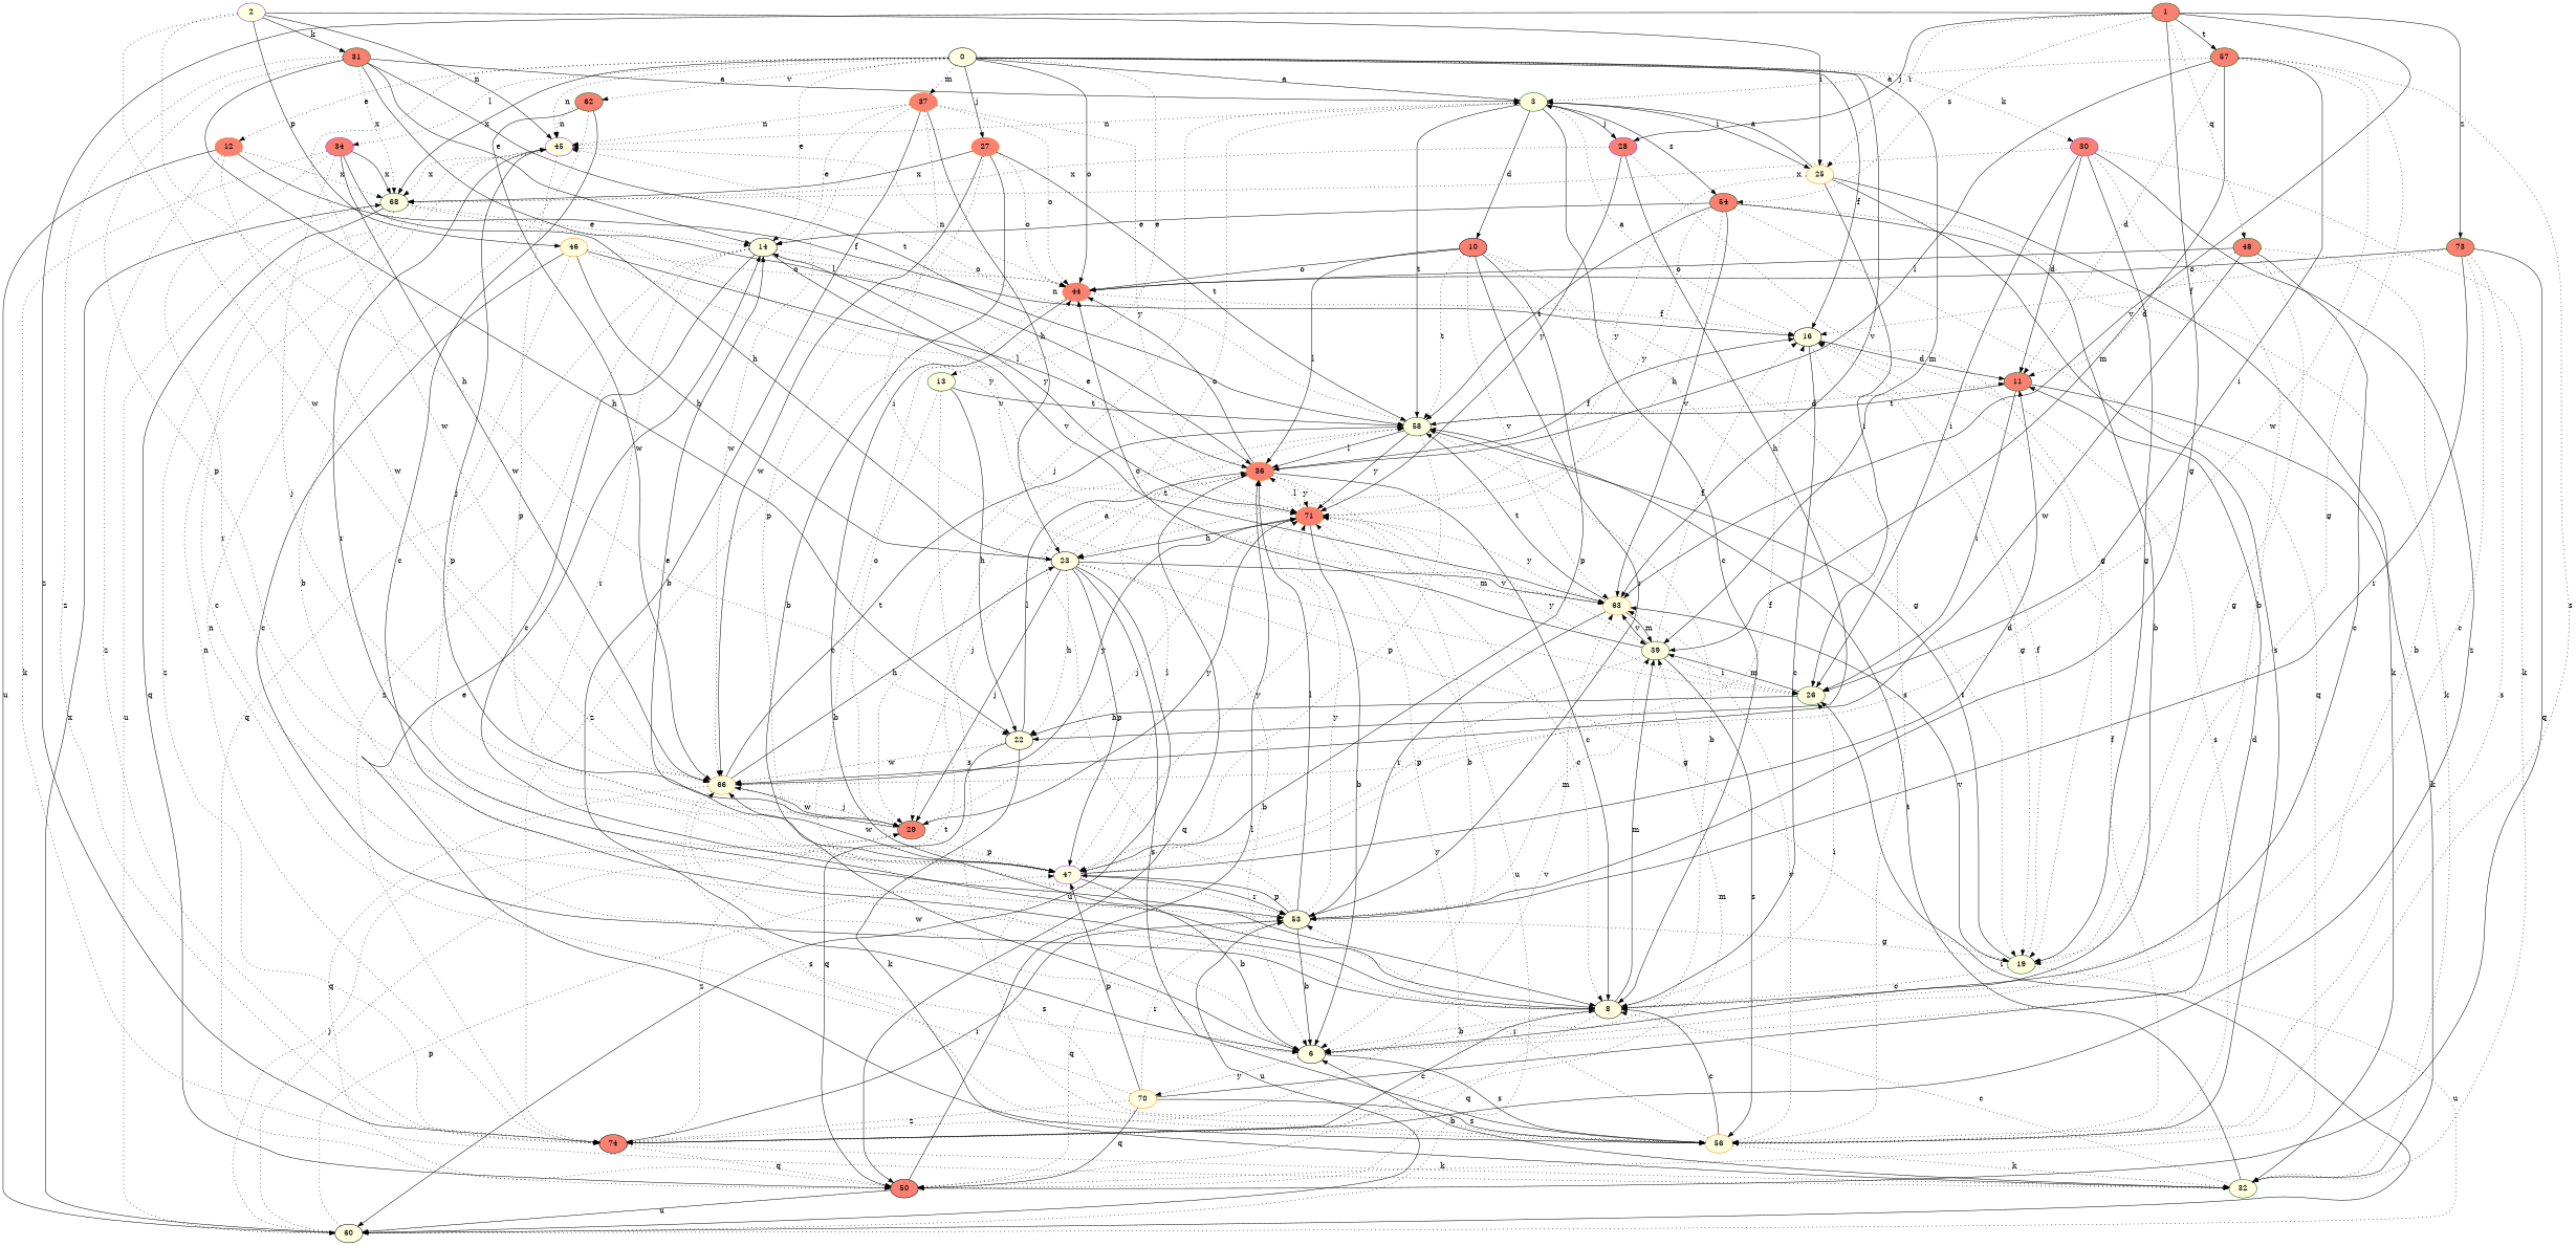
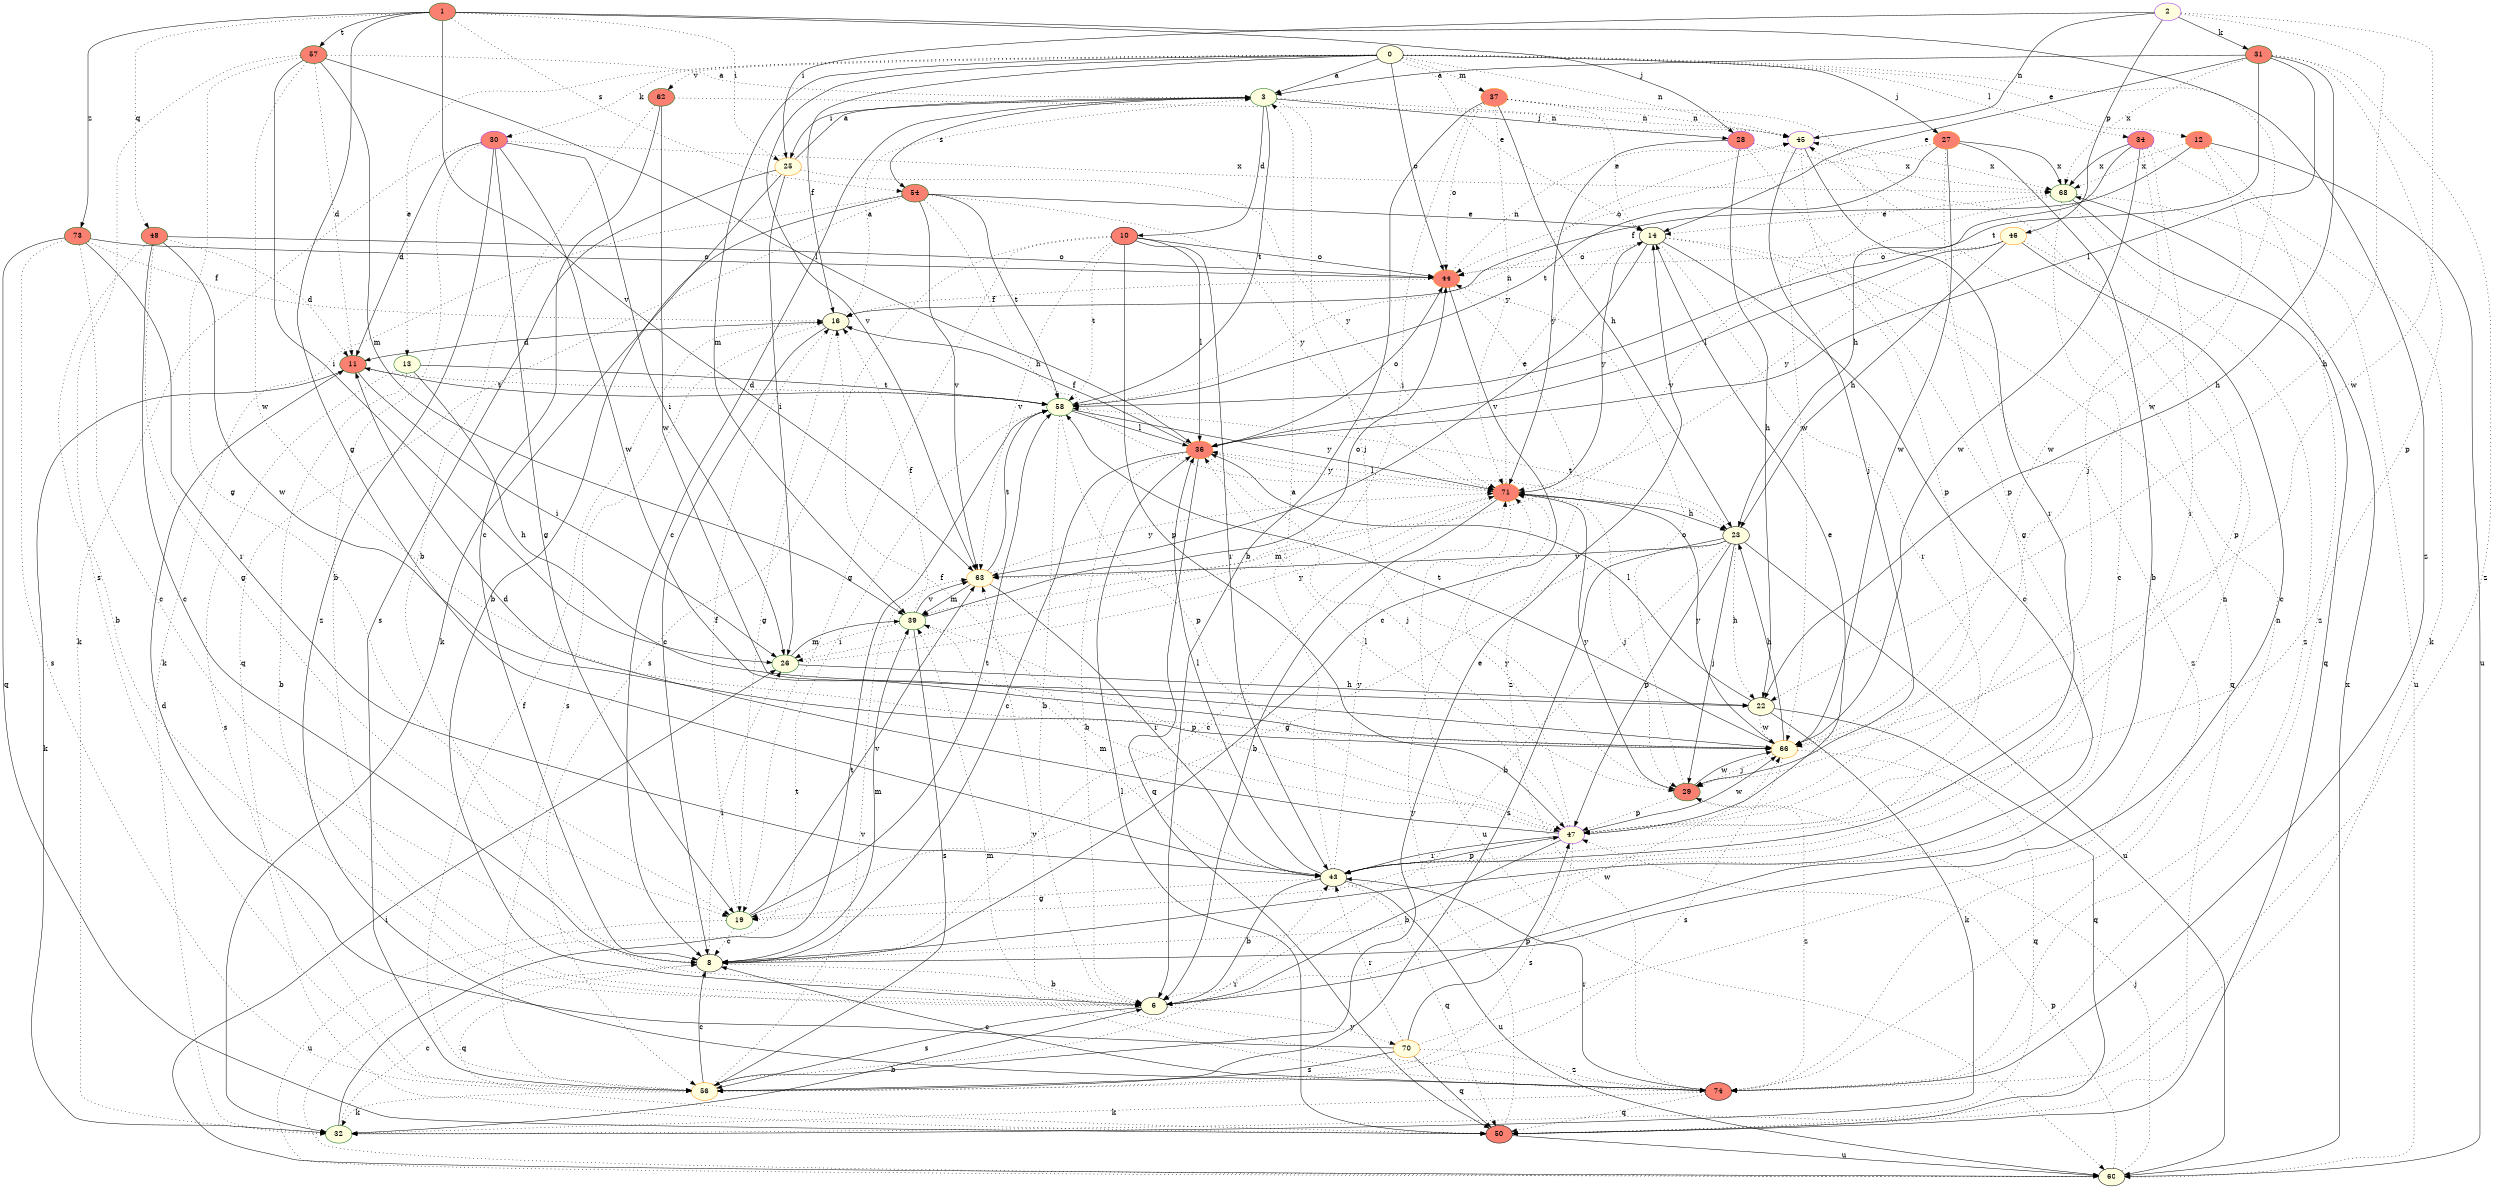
  strict digraph {
    node [color=darkgreen fillcolor=lightyellow style=filled]
    edge [style=dotted]
    0 [color=black]
    3
    12 [color=darkorange fillcolor=salmon]
    13
    14 [color=black]
    16 [color=black]
    27 [color=darkorange fillcolor=salmon]
    30 [color=purple fillcolor=salmon]
    34 [color=purple fillcolor=salmon]
    37 [color=darkorange fillcolor=salmon]
    39
    n12 [color=purple label=45]
    44 [color=darkorange fillcolor=salmon]
    62 [fillcolor=salmon]
    63 [color=darkorange]
    66 [color=darkorange]
    68
    25 [color=darkorange]
    28 [color=purple fillcolor=salmon]
    54 [fillcolor=salmon]
    8 [color=black]
    10 [color=black fillcolor=salmon]
    29 [fillcolor=salmon]
    58
    74 [color=black fillcolor=salmon]
    60 [color=black]
    22 [color=black]
    6 [color=black]
    56 [color=darkorange]
    50 [color=black fillcolor=salmon]
-   53 [color=black]
+   53 [color=black label=43]
    71 [color=darkorange fillcolor=salmon]
    19
    11 [fillcolor=salmon]
    47 [color=purple]
    26
    32
    23 [color=black]
    1 [fillcolor=salmon]
    48 [fillcolor=salmon]
    57 [fillcolor=salmon]
    73 [fillcolor=salmon]
    36 [color=darkorange fillcolor=salmon]
    2 [color=purple]
    31 [fillcolor=salmon]
    46 [color=darkorange]
    70 [color=darkorange]
    0 -> 3 [label=a style=solid]
    0 -> 12 [label=e]
    0 -> 13 [label=e]
    0 -> 14 [label=e]
    0 -> 16 [label=f style=solid]
    0 -> 27 [label=j style=solid]
    0 -> 30 [label=k]
    0 -> 34 [label=l]
    0 -> 37 [label=m]
    0 -> 39 [label=m style=solid]
    0 -> n12 [label=n]
    0 -> 44 [label=o style=solid]
    0 -> 62 [label=v]
    0 -> 63 [label=v style=solid]
    0 -> 66 [label=w]
-   0 -> 68 [label=x style=solid]
    3 -> n12 [label=n]
    3 -> 25 [label=i style=solid]
    3 -> 28 [label=j style=solid]
    3 -> 54 [label=s style=solid]
    3 -> 8 [label=c style=solid]
    3 -> 10 [label=d style=solid]
    3 -> 29 [label=j]
    3 -> 58 [label=t style=solid]
    12 -> 16 [label=f style=solid]
    12 -> 66 [label=w]
    12 -> 68 [label=x]
    12 -> 74 [label=z]
    12 -> 60 [label=u style=solid]
    13 -> 58 [label=t style=solid]
    13 -> 22 [label=h style=solid]
    13 -> 6 [label=b]
    13 -> 56 [label=s]
    14 -> 44 [label=o]
    14 -> 63 [label=v style=solid]
    14 -> 8 [label=c style=solid]
    14 -> 74 [label=z]
    14 -> 50 [label=q]
    14 -> 53 [label=r]
    14 -> 71 [label=y style=solid]
    16 -> 3 [label=a]
    16 -> 8 [label=c style=solid]
    16 -> 56 [label=s]
    16 -> 19 [label=g]
    16 -> 11 [label=d style=solid]
    27 -> 44 [label=o]
    27 -> 66 [label=w style=solid]
    27 -> 68 [label=x style=solid]
    27 -> 58 [label=t style=solid]
    27 -> 6 [label=b style=solid]
    27 -> 47 [label=p]
+   30 -> 66 [label=w style=solid]
    30 -> 68 [label=x]
    30 -> 74 [label=z style=solid]
    30 -> 6 [label=b]
    30 -> 19 [label=g style=solid]
    30 -> 11 [label=d style=solid]
    30 -> 26 [label=i style=solid]
    30 -> 32 [label=k]
    34 -> 66 [label=w style=solid]
    34 -> 68 [label=x style=solid]
    34 -> 29 [label=j]
    34 -> 53 [label=r]
    34 -> 32 [label=k]
    34 -> 23 [label=h style=solid]
    37 -> 14 [label=e]
    37 -> n12 [label=n]
    37 -> 44 [label=o]
    37 -> 66 [label=w]
    37 -> 6 [label=b style=solid]
    37 -> 71 [label=y]
    37 -> 26 [label=i]
    37 -> 23 [label=h style=solid]
    39 -> 16 [label=f]
    39 -> 44 [label=o style=solid]
    39 -> 63 [label=v style=solid]
    39 -> 56 [label=s style=solid]
    39 -> 47 [label=p]
    39 -> 26 [label=i]
    n12 -> 68 [label=x]
    n12 -> 29 [label=j style=solid]
    n12 -> 53 [label=r style=solid]
    n12 -> 47 [label=p]
    44 -> 16 [label=f]
    44 -> n12 [label=n]
    44 -> 8 [label=c style=solid]
    44 -> 74 [label=z]
    62 -> n12 [label=n]
    62 -> 66 [label=w style=solid]
    62 -> 8 [label=c style=solid]
    62 -> 6 [label=b]
    63 -> 39 [label=m style=solid]
    63 -> 58 [label=t style=solid]
    63 -> 53 [label=r style=solid]
    63 -> 71 [label=y]
    66 -> 29 [label=j]
    66 -> 58 [label=t style=solid]
    66 -> 56 [label=s]
    66 -> 50 [label=q]
    66 -> 71 [label=y style=solid]
    66 -> 23 [label=h style=solid]
    68 -> 14 [label=e]
    68 -> 63 [label=v]
    68 -> 8 [label=c]
    68 -> 74 [label=z]
    68 -> 60 [label=u]
    68 -> 50 [label=q style=solid]
    25 -> 3 [label=a style=solid]
    25 -> 56 [label=s style=solid]
    25 -> 71 [label=y]
    25 -> 26 [label=i style=solid]
    25 -> 32 [label=k style=solid]
    28 -> 68 [label=x]
    28 -> 22 [label=h style=solid]
    28 -> 71 [label=y style=solid]
    28 -> 19 [label=g]
    54 -> 14 [label=e style=solid]
    54 -> 63 [label=v style=solid]
    54 -> 58 [label=t style=solid]
    54 -> 6 [label=b style=solid]
    54 -> 50 [label=q]
    54 -> 71 [label=y]
    54 -> 32 [label=k]
    54 -> 23 [label=h]
    8 -> 39 [label=m style=solid]
    8 -> 6 [label=b]
    8 -> 50 [label=q]
    8 -> 26 [label=i]
    10 -> 44 [label=o style=solid]
    10 -> 63 [label=v]
    10 -> 58 [label=t]
    10 -> 56 [label=s]
    10 -> 53 [label=r style=solid]
    10 -> 19 [label=g]
    10 -> 47 [label=p style=solid]
    10 -> 36 [label=l style=solid]
    29 -> 44 [label=o]
    29 -> 66 [label=w style=solid]
    29 -> 74 [label=z]
    29 -> 71 [label=y style=solid]
    29 -> 47 [label=p]
    58 -> n12 [label=n]
    58 -> 6 [label=b]
    58 -> 71 [label=y style=solid]
    58 -> 11 [label=d]
    58 -> 47 [label=p]
    58 -> 36 [label=l style=solid]
    74 -> 39 [label=m]
    74 -> n12 [label=n]
    74 -> 63 [label=v]
    74 -> 8 [label=c style=solid]
    74 -> 50 [label=q]
    74 -> 53 [label=r style=solid]
    74 -> 32 [label=k]
    60 -> 68 [label=x style=solid]
    60 -> 29 [label=j]
    60 -> 58 [label=t]
    60 -> 47 [label=p]
    60 -> 26 [label=i style=solid]
    22 -> 66 [label=w]
    22 -> 50 [label=q style=solid]
    22 -> 32 [label=k style=solid]
    22 -> 36 [label=l style=solid]
    6 -> 66 [label=w]
    6 -> 56 [label=s style=solid]
    6 -> 70 [label=y]
    56 -> 14 [label=e style=solid]
    56 -> 16 [label=f]
    56 -> 63 [label=v]
    56 -> 8 [label=c style=solid]
    56 -> 53 [label=r]
    56 -> 32 [label=k]
    50 -> 60 [label=u style=solid]
    50 -> 71 [label=y]
    50 -> 36 [label=l style=solid]
    53 -> 3 [label=a]
    53 -> 39 [label=m]
    53 -> 60 [label=u style=solid]
    53 -> 6 [label=b style=solid]
    53 -> 50 [label=q]
    53 -> 71 [label=y]
    53 -> 19 [label=g]
    53 -> 47 [label=p style=solid]
    53 -> 36 [label=l style=solid]
    71 -> 14 [label=e]
    71 -> 39 [label=m]
    71 -> 8 [label=c]
    71 -> 29 [label=j]
    71 -> 60 [label=u]
    71 -> 6 [label=b style=solid]
    71 -> 23 [label=h style=solid]
    71 -> 36 [label=l]
    19 -> 16 [label=f]
    19 -> 63 [label=v style=solid]
    19 -> 8 [label=c]
    19 -> 58 [label=t style=solid]
    19 -> 60 [label=u]
    11 -> 58 [label=t style=solid]
    11 -> 26 [label=i style=solid]
    11 -> 32 [label=k style=solid]
    47 -> 14 [label=e style=solid]
    47 -> 16 [label=f]
    47 -> 66 [label=w style=solid]
    47 -> 6 [label=b style=solid]
    47 -> 56 [label=s]
    47 -> 53 [label=r style=solid]
    47 -> 71 [label=y]
    47 -> 11 [label=d style=solid]
    47 -> 36 [label=l]
    26 -> 39 [label=m style=solid]
    26 -> 22 [label=h style=solid]
    26 -> 71 [label=y]
    32 -> 8 [label=c]
    32 -> 58 [label=t style=solid]
    32 -> 6 [label=b style=solid]
    23 -> 63 [label=v style=solid]
    23 -> 29 [label=j style=solid]
    23 -> 58 [label=t]
    23 -> 60 [label=u style=solid]
    23 -> 22 [label=h]
    23 -> 6 [label=b]
    23 -> 56 [label=s style=solid]
    23 -> 19 [label=g]
    23 -> 47 [label=p style=solid]
    1 -> 63 [label=v style=solid]
    1 -> 25 [label=i]
    1 -> 28 [label=j style=solid]
    1 -> 54 [label=s]
    1 -> 74 [label=z style=solid]
    1 -> 53 [label=g style=solid]
    1 -> 48 [label=q]
    1 -> 57 [label=t style=solid]
    1 -> 73 [label=z style=solid]
    48 -> 44 [label=o style=solid]
    48 -> 66 [label=w style=solid]
    48 -> 8 [label=c style=solid]
    48 -> 6 [label=b]
    48 -> 19 [label=g]
    48 -> 11 [label=d]
    57 -> 3 [label=a]
    57 -> 39 [label=m style=solid]
    57 -> 66 [label=w]
    57 -> 56 [label=s]
    57 -> 19 [label=g]
    57 -> 11 [label=d]
    57 -> 26 [label=i style=solid]
    57 -> 36 [label=l style=solid]
    73 -> 16 [label=f]
    73 -> 44 [label=o style=solid]
    73 -> 8 [label=c]
    73 -> 56 [label=s]
    73 -> 50 [label=q style=solid]
    73 -> 53 [label=r style=solid]
    36 -> 16 [label=f style=solid]
    36 -> 44 [label=o style=solid]
    36 -> 8 [label=c style=solid]
    36 -> 29 [label=j]
    36 -> 6 [label=b]
    36 -> 50 [label=q style=solid]
    36 -> 71 [label=y]
    2 -> n12 [label=n style=solid]
    2 -> 66 [label=w]
    2 -> 25 [label=i style=solid]
    2 -> 22 [label=h]
    2 -> 31 [label=k style=solid]
    2 -> 46 [label=p style=solid]
    31 -> 3 [label=a style=solid]
    31 -> 14 [label=e style=solid]
    31 -> 68 [label=x]
    31 -> 58 [label=t style=solid]
    31 -> 74 [label=z]
    31 -> 22 [label=h style=solid]
    31 -> 47 [label=p]
    31 -> 36 [label=l style=solid]
    46 -> 44 [label=o]
    46 -> 8 [label=c style=solid]
    46 -> 71 [label=y]
    46 -> 47 [label=p]
    46 -> 23 [label=h style=solid]
    46 -> 36 [label=l style=solid]
    70 -> n12 [label=n]
    70 -> 74 [label=z]
    70 -> 56 [label=s style=solid]
    70 -> 50 [label=q style=solid]
    70 -> 53 [label=r]
    70 -> 11 [label=d style=solid]
    70 -> 47 [label=p style=solid]
  }
